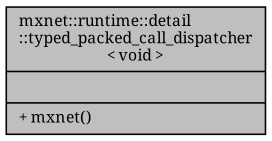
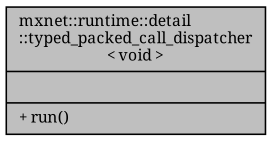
  digraph {
    fontname="Noto Serif"
-   n1 [color=black fillcolor=grey75 fontcolor=black fontname="Noto Serif" fontsize=10 height=0.2 label="{mxnet::runtime::detail\l::typed_packed_call_dispatcher\l\< void \>\n||+ mxnet()\l}" shape=record style=filled width=0.4]
+   n1 [color=black fillcolor=grey75 fontcolor=black fontname="Noto Serif" fontsize=10 height=0.2 label="{mxnet::runtime::detail\l::typed_packed_call_dispatcher\l\< void \>\n||+ run()\l}" shape=record style=filled width=0.4]
  }
